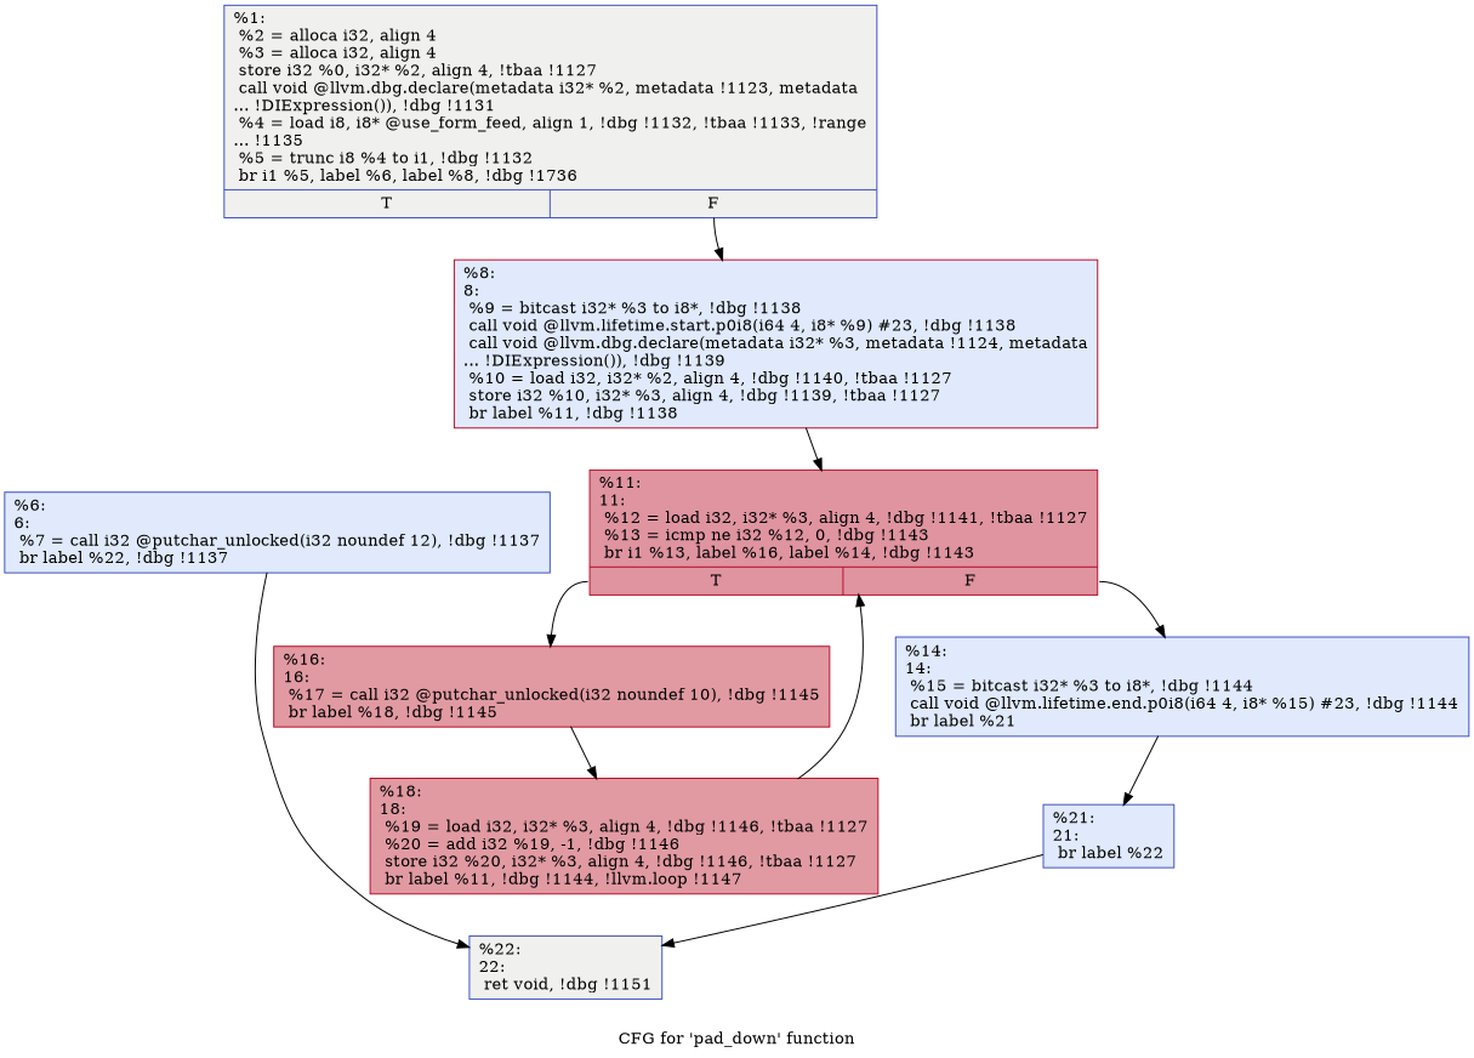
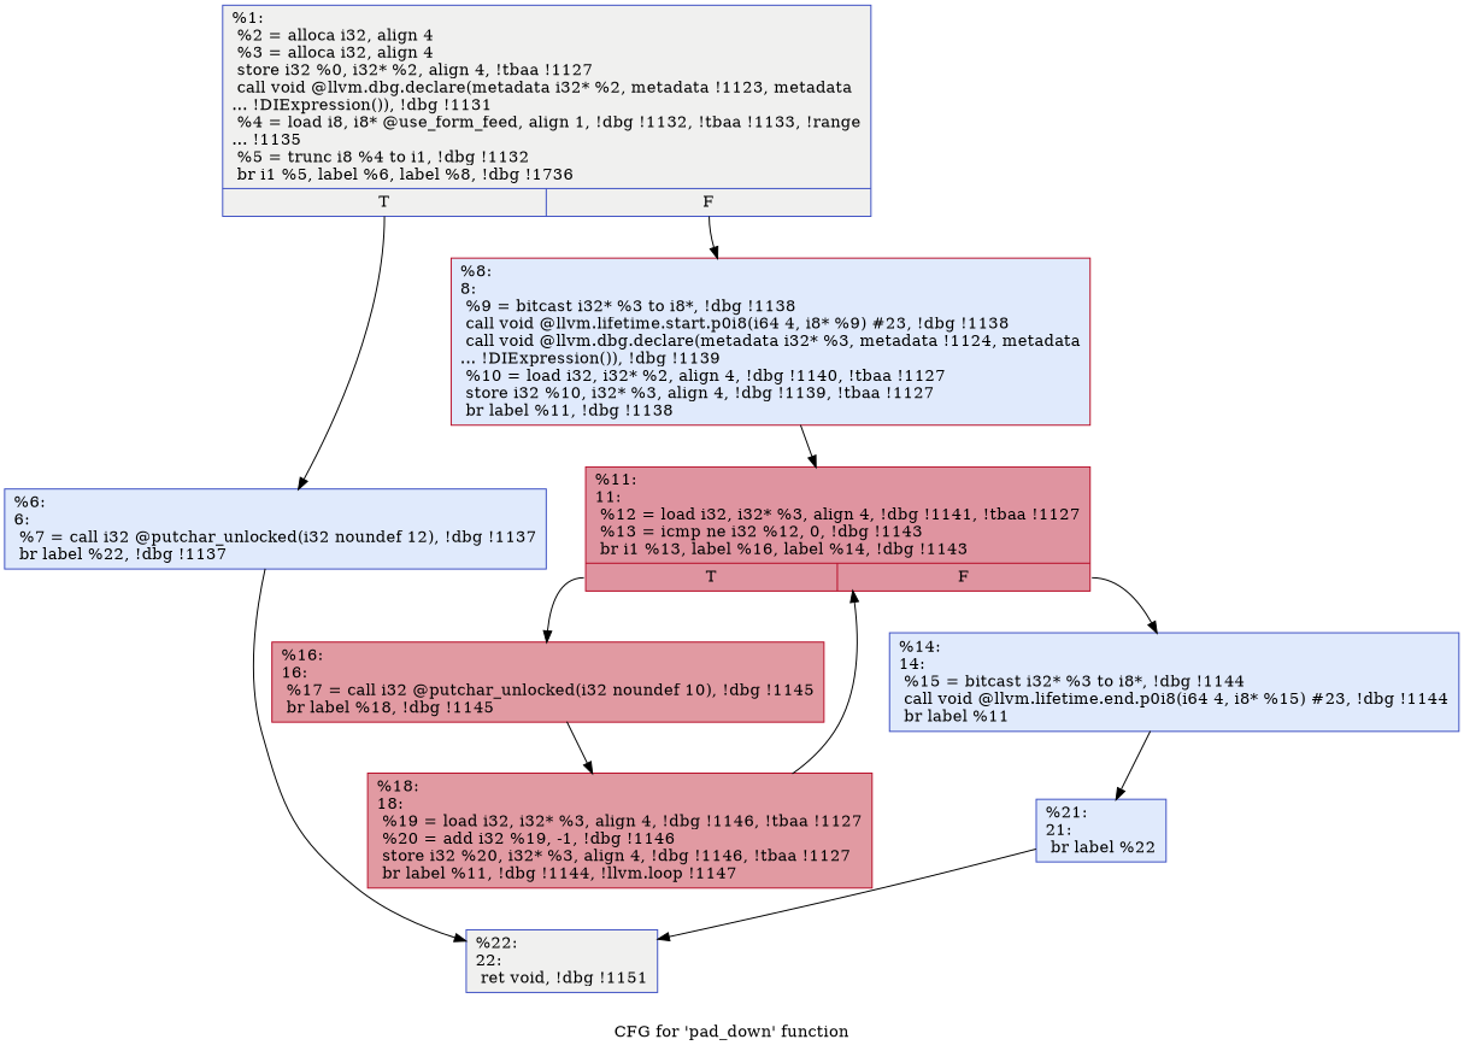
  digraph {
    label="CFG for 'pad_down' function"
    node [color="#3d50c3ff" fillcolor="#b9d0f970" shape=record style=filled]
    n1 [fillcolor="#dedcdb70" label="{%1:\l  %2 = alloca i32, align 4\l  %3 = alloca i32, align 4\l  store i32 %0, i32* %2, align 4, !tbaa !1127\l  call void @llvm.dbg.declare(metadata i32* %2, metadata !1123, metadata\l... !DIExpression()), !dbg !1131\l  %4 = load i8, i8* @use_form_feed, align 1, !dbg !1132, !tbaa !1133, !range\l... !1135\l  %5 = trunc i8 %4 to i1, !dbg !1132\l  br i1 %5, label %6, label %8, !dbg !1736\l|{<s0>T|<s1>F}}"]
    n2 [label="{%6:\l6:                                                \l  %7 = call i32 @putchar_unlocked(i32 noundef 12), !dbg !1137\l  br label %22, !dbg !1137\l}"]
    n3 [color="#b70d28ff" label="{%8:\l8:                                                \l  %9 = bitcast i32* %3 to i8*, !dbg !1138\l  call void @llvm.lifetime.start.p0i8(i64 4, i8* %9) #23, !dbg !1138\l  call void @llvm.dbg.declare(metadata i32* %3, metadata !1124, metadata\l... !DIExpression()), !dbg !1139\l  %10 = load i32, i32* %2, align 4, !dbg !1140, !tbaa !1127\l  store i32 %10, i32* %3, align 4, !dbg !1139, !tbaa !1127\l  br label %11, !dbg !1138\l}"]
    n4 [fillcolor="#dedcdb70" label="{%22:\l22:                                               \l  ret void, !dbg !1151\l}"]
    n5 [color="#b70d28ff" fillcolor="#b70d2870" label="{%11:\l11:                                               \l  %12 = load i32, i32* %3, align 4, !dbg !1141, !tbaa !1127\l  %13 = icmp ne i32 %12, 0, !dbg !1143\l  br i1 %13, label %16, label %14, !dbg !1143\l|{<s0>T|<s1>F}}"]
    n6 [color="#b70d28ff" fillcolor="#bb1b2c70" label="{%16:\l16:                                               \l  %17 = call i32 @putchar_unlocked(i32 noundef 10), !dbg !1145\l  br label %18, !dbg !1145\l}"]
-   n7 [label="{%14:\l14:                                               \l  %15 = bitcast i32* %3 to i8*, !dbg !1144\l  call void @llvm.lifetime.end.p0i8(i64 4, i8* %15) #23, !dbg !1144\l  br label %21\l}"]
+   n7 [label="{%14:\l14:                                               \l  %15 = bitcast i32* %3 to i8*, !dbg !1144\l  call void @llvm.lifetime.end.p0i8(i64 4, i8* %15) #23, !dbg !1144\l  br label %11\l}"]
    n8 [color="#b70d28ff" fillcolor="#bb1b2c70" label="{%18:\l18:                                               \l  %19 = load i32, i32* %3, align 4, !dbg !1146, !tbaa !1127\l  %20 = add i32 %19, -1, !dbg !1146\l  store i32 %20, i32* %3, align 4, !dbg !1146, !tbaa !1127\l  br label %11, !dbg !1144, !llvm.loop !1147\l}"]
    n9 [label="{%21:\l21:                                               \l  br label %22\l}"]
+   n1 -> n2 [tailport=s0]
    n1 -> n3 [tailport=s1]
    n2 -> n4
    n3 -> n5
    n5 -> n6 [tailport=s0]
    n5 -> n7 [tailport=s1]
    n6 -> n8
    n7 -> n9
    n8 -> n5
    n9 -> n4
  }
